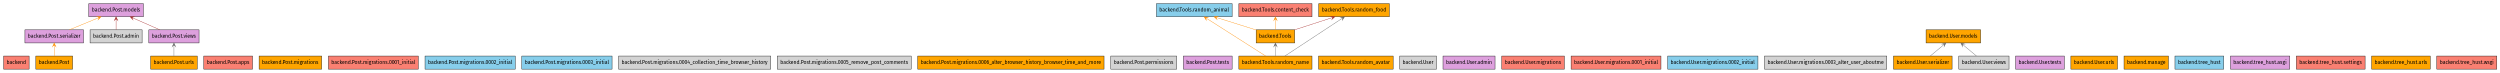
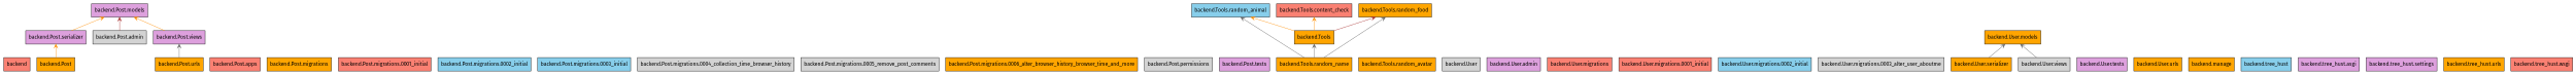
  digraph {
    fontname="Fira Sans"
    rankdir=BT
    node [color=black fillcolor=orange fontname="Fira Sans" shape=box style="solid,filled"]
    edge [arrowhead=open arrowtail=none color=gray40 fontname="Fira Sans"]
    n1 [fillcolor=salmon label=backend]
    n2 [label="backend.Post"]
    n3 [fillcolor=plum label="backend.Post.serializer"]
    n4 [fillcolor=lightgrey label="backend.Post.admin"]
    n5 [fillcolor=plum label="backend.Post.models"]
    n6 [fillcolor=salmon label="backend.Post.apps"]
    n7 [label="backend.Post.migrations"]
    n8 [fillcolor=salmon label="backend.Post.migrations.0001_initial"]
    n9 [fillcolor=skyblue label="backend.Post.migrations.0002_initial"]
    n10 [fillcolor=skyblue label="backend.Post.migrations.0003_initial"]
    n11 [fillcolor=lightgrey label="backend.Post.migrations.0004_collection_time_browser_history"]
    n12 [fillcolor=lightgrey label="backend.Post.migrations.0005_remove_post_comments"]
    n13 [label="backend.Post.migrations.0006_alter_browser_history_browser_time_and_more"]
    n14 [fillcolor=lightgrey label="backend.Post.permissions"]
    n15 [fillcolor=plum label="backend.Post.tests"]
    n16 [label="backend.Post.urls"]
    n17 [fillcolor=plum label="backend.Post.views"]
    n18 [label="backend.Tools"]
    n19 [fillcolor=salmon label="backend.Tools.content_check"]
    n20 [fillcolor=skyblue label="backend.Tools.random_animal"]
    n21 [label="backend.Tools.random_food"]
    n22 [label="backend.Tools.random_name"]
    n23 [label="backend.Tools.random_avatar"]
    n24 [fillcolor=lightgrey label="backend.User"]
    n25 [fillcolor=plum label="backend.User.admin"]
    n26 [fillcolor=salmon label="backend.User.migrations"]
    n27 [fillcolor=salmon label="backend.User.migrations.0001_initial"]
    n28 [fillcolor=skyblue label="backend.User.migrations.0002_initial"]
    n29 [fillcolor=lightgrey label="backend.User.migrations.0003_alter_user_aboutme"]
    n30 [label="backend.User.models"]
    n31 [label="backend.User.serializer"]
    n32 [fillcolor=plum label="backend.User.tests"]
    n33 [label="backend.User.urls"]
    n34 [fillcolor=lightgrey label="backend.User.views"]
    n35 [label="backend.manage"]
    n36 [fillcolor=skyblue label="backend.tree_hust"]
    n37 [fillcolor=plum label="backend.tree_hust.asgi"]
-   n38 [fillcolor=salmon label="backend.tree_hust.settings"]
+   n38 [fillcolor=plum label="backend.tree_hust.settings"]
    n39 [label="backend.tree_hust.urls"]
    n40 [fillcolor=salmon label="backend.tree_hust.wsgi"]
    n2 -> n3 [color=darkorange]
    n3 -> n5 [color=darkorange]
    n4 -> n5 [color=brown]
    n16 -> n17
-   n17 -> n5 [color=brown]
+   n17 -> n5 [color=darkorange]
    n18 -> n19 [color=darkorange]
    n18 -> n20 [color=darkorange]
    n18 -> n21 [color=brown]
    n22 -> n18
-   n22 -> n20 [color=darkorange]
+   n22 -> n20
    n22 -> n21
    n31 -> n30
    n34 -> n30
  }
